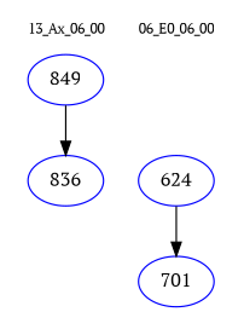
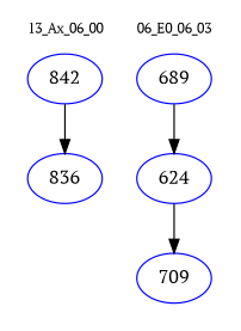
  digraph {
    fontname="PT Serif"
    node [color=blue fontname="PT Serif"]
    edge [color=black fontname="PT Serif"]
-   n1 [label=849]
+   n1 [label=842]
    n2 [label=836]
+   n3 [label=689]
    n4 [label=624]
-   n5 [label=701]
+   n5 [label=709]
    subgraph cluster_1 {
      color=white
      fontsize=10
      label="13_Ax_06_00"
      n1
      n2
    }
    subgraph cluster_2 {
      color=white
      fontsize=10
-     label="06_E0_06_00"
+     label="06_E0_06_03"
+     n3
      n4
      n5
    }
    n1 -> n2
+   n3 -> n4
    n4 -> n5
  }
